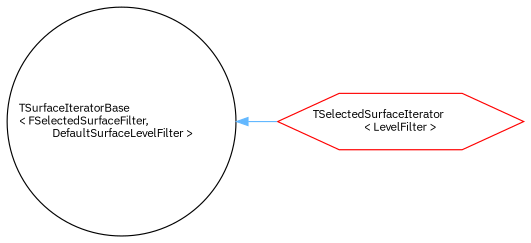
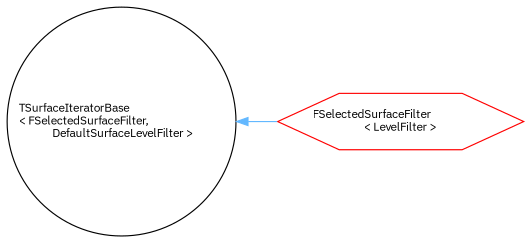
  digraph {
    rankdir=LR
    fontname="IBM Plex Sans"
    node [fillcolor=white fontname="IBM Plex Sans" fontsize=10 style=filled]
    n1 [color=black height=0.2 label="TSurfaceIteratorBase\l\< FSelectedSurfaceFilter,\l DefaultSurfaceLevelFilter \>" shape=circle width=0.4]
-   n2 [color=red height=0.2 label="TSelectedSurfaceIterator\l\< LevelFilter \>" shape=hexagon width=0.4]
+   n2 [color=red height=0.2 label="FSelectedSurfaceFilter\l\< LevelFilter \>" shape=hexagon width=0.4]
    n1 -> n2 [color=steelblue1 dir=back fontname="IBM Plex Sans" fontsize=10 labelfontname=Helvetica labelfontsize=10 style=solid]
  }
